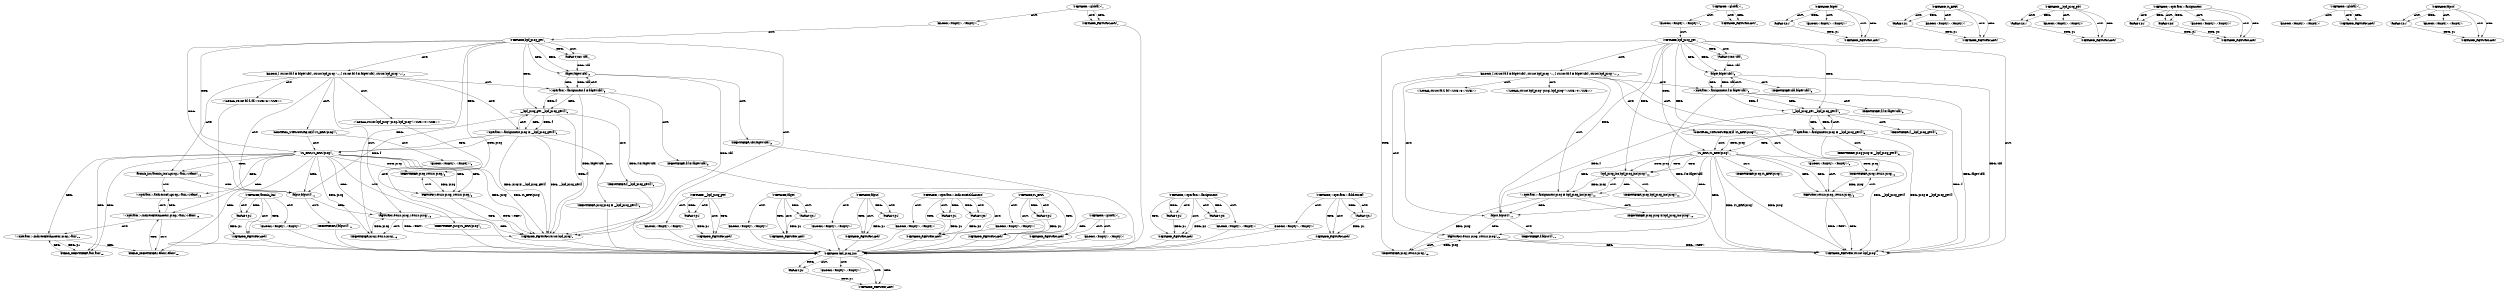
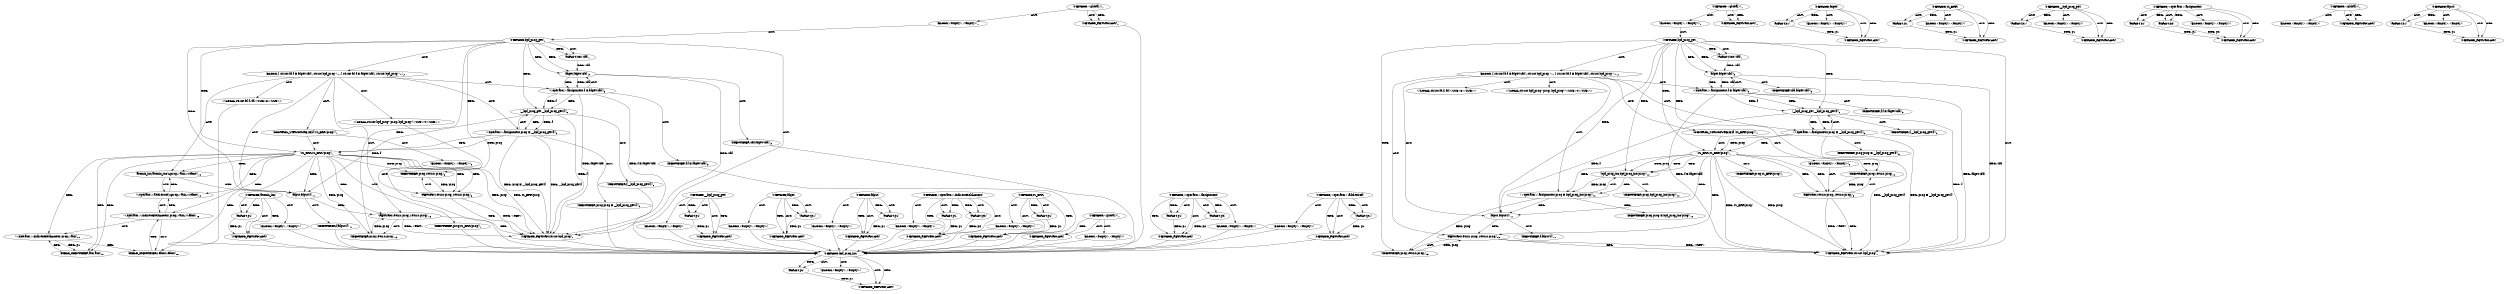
  digraph {
    n1 [label=<(METHOD,atomic_inc)>]
    n2 [label=<(PARAM,p1)>]
    n3 [label=<(BLOCK,&lt;empty&gt;,&lt;empty&gt;)>]
    n4 [label=<(METHOD_RETURN,ANY)>]
    n5 [label=<(METHOD,bpf_prog_inc)>]
    n6 [label=<(PARAM,p1)>]
    n7 [label=<(BLOCK,&lt;empty&gt;,&lt;empty&gt;)>]
    n8 [label=<(METHOD_RETURN,ANY)>]
    n9 [label=<(METHOD,&lt;global&gt;)<SUB>1</SUB>>]
    n10 [label=<(BLOCK,&lt;empty&gt;,&lt;empty&gt;)<SUB>1</SUB>>]
    n11 [label=<(METHOD_RETURN,ANY)<SUB>1</SUB>>]
    n12 [label=<(METHOD,bpf_prog_get)<SUB>1</SUB>>]
    n13 [label=<(PARAM,u32 ufd)<SUB>1</SUB>>]
    n14 [label=<(BLOCK,{ 	struct fd f = fdget(ufd); 	struct bpf_prog *...,{ 	struct fd f = fdget(ufd); 	struct bpf_prog *...)<SUB>2</SUB>>]
    n15 [label=<(fdget,fdget(ufd))<SUB>3</SUB>>]
    n16 [label=<(__bpf_prog_get,__bpf_prog_get(f))<SUB>6</SUB>>]
    n17 [label=<(IS_ERR,IS_ERR(prog))<SUB>7</SUB>>]
    n18 [label=<(IDENTIFIER,prog,return prog;)<SUB>8</SUB>>]
    n19 [label=<(fdput,fdput(f))<SUB>11</SUB>>]
    n20 [label=<(IDENTIFIER,prog,return prog;)<SUB>13</SUB>>]
    n21 [label=<(METHOD_RETURN,struct bpf_prog)<SUB>1</SUB>>]
    n22 [label="<(LOCAL,struct fd f: fd)<SUB>3</SUB>>"]
    n23 [label=<(&lt;operator&gt;.assignment,f = fdget(ufd))<SUB>3</SUB>>]
    n24 [label="<(LOCAL,struct bpf_prog* prog: bpf_prog*)<SUB>4</SUB>>"]
    n25 [label=<(&lt;operator&gt;.assignment,prog = __bpf_prog_get(f))<SUB>6</SUB>>]
    n26 [label=<(CONTROL_STRUCTURE,IF,if (IS_ERR(prog)))<SUB>7</SUB>>]
    n27 [label=<(atomic_inc,atomic_inc(&amp;prog-&gt;aux-&gt;refcnt))<SUB>10</SUB>>]
    n28 [label=<(RETURN,return prog;,return prog;)<SUB>13</SUB>>]
    n29 [label=<(IDENTIFIER,ufd,fdget(ufd))<SUB>3</SUB>>]
    n30 [label=<(IDENTIFIER,f,__bpf_prog_get(f))<SUB>6</SUB>>]
    n31 [label=<(IDENTIFIER,prog,IS_ERR(prog))<SUB>7</SUB>>]
    n32 [label=<(RETURN,return prog;,return prog;)<SUB>8</SUB>>]
    n33 [label=<(&lt;operator&gt;.addressOf,&amp;prog-&gt;aux-&gt;refcnt)<SUB>10</SUB>>]
    n34 [label=<(&lt;operator&gt;.indirectFieldAccess,prog-&gt;aux-&gt;refcnt)<SUB>18</SUB>>]
    n35 [label=<(&lt;operator&gt;.indirectFieldAccess,prog-&gt;aux)<SUB>10</SUB>>]
    n36 [label=<(FIELD_IDENTIFIER,aux,aux)<SUB>10</SUB>>]
    n37 [label=<(FIELD_IDENTIFIER,refcnt,refcnt)<SUB>18</SUB>>]
    n38 [label=<(IDENTIFIER,f,fdput(f))<SUB>11</SUB>>]
    n39 [label=<(IDENTIFIER,f,f = fdget(ufd))<SUB>3</SUB>>]
    n40 [label=<(IDENTIFIER,prog,prog = __bpf_prog_get(f))<SUB>6</SUB>>]
    n41 [label=<(BLOCK,&lt;empty&gt;,&lt;empty&gt;)<SUB>8</SUB>>]
    n42 [label=<(METHOD,fdget)>]
    n43 [label=<(PARAM,p1)>]
    n44 [label=<(BLOCK,&lt;empty&gt;,&lt;empty&gt;)>]
    n45 [label=<(METHOD_RETURN,ANY)>]
    n46 [label=<(METHOD,fdput)>]
    n47 [label=<(PARAM,p1)>]
    n48 [label=<(BLOCK,&lt;empty&gt;,&lt;empty&gt;)>]
    n49 [label=<(METHOD_RETURN,ANY)>]
    n50 [label=<(METHOD,&lt;operator&gt;.indirectFieldAccess)>]
    n51 [label=<(PARAM,p1)>]
    n52 [label=<(PARAM,p2)>]
    n53 [label=<(BLOCK,&lt;empty&gt;,&lt;empty&gt;)>]
    n54 [label=<(METHOD_RETURN,ANY)>]
    n55 [label=<(METHOD,IS_ERR)>]
    n56 [label=<(PARAM,p1)>]
    n57 [label=<(BLOCK,&lt;empty&gt;,&lt;empty&gt;)>]
    n58 [label=<(METHOD_RETURN,ANY)>]
    n59 [label=<(METHOD,__bpf_prog_get)>]
    n60 [label=<(PARAM,p1)>]
    n61 [label=<(BLOCK,&lt;empty&gt;,&lt;empty&gt;)>]
    n62 [label=<(METHOD_RETURN,ANY)>]
    n63 [label=<(METHOD,&lt;operator&gt;.assignment)>]
    n64 [label=<(PARAM,p1)>]
    n65 [label=<(PARAM,p2)>]
    n66 [label=<(BLOCK,&lt;empty&gt;,&lt;empty&gt;)>]
    n67 [label=<(METHOD_RETURN,ANY)>]
    n68 [label=<(METHOD,&lt;global&gt;)<SUB>1</SUB>>]
    n69 [label=<(BLOCK,&lt;empty&gt;,&lt;empty&gt;)>]
    n70 [label=<(METHOD_RETURN,ANY)>]
    n71 [label=<(METHOD,&lt;operator&gt;.addressOf)>]
    n72 [label=<(PARAM,p1)>]
    n73 [label=<(BLOCK,&lt;empty&gt;,&lt;empty&gt;)>]
    n74 [label=<(METHOD_RETURN,ANY)>]
    n75 [label=<(METHOD,&lt;global&gt;)<SUB>1</SUB>>]
    n76 [label=<(BLOCK,&lt;empty&gt;,&lt;empty&gt;)<SUB>1</SUB>>]
    n77 [label=<(METHOD_RETURN,ANY)<SUB>1</SUB>>]
    n78 [label=<(METHOD,bpf_prog_get)<SUB>1</SUB>>]
    n79 [label=<(PARAM,u32 ufd)<SUB>1</SUB>>]
    n80 [label=<(BLOCK,{ 	struct fd f = fdget(ufd); 	struct bpf_prog *...,{ 	struct fd f = fdget(ufd); 	struct bpf_prog *...)<SUB>2</SUB>>]
    n81 [label=<(fdget,fdget(ufd))<SUB>3</SUB>>]
    n82 [label=<(__bpf_prog_get,__bpf_prog_get(f))<SUB>6</SUB>>]
    n83 [label=<(IS_ERR,IS_ERR(prog))<SUB>7</SUB>>]
    n84 [label=<(IDENTIFIER,prog,return prog;)<SUB>8</SUB>>]
    n85 [label=<(bpf_prog_inc,bpf_prog_inc(prog))<SUB>10</SUB>>]
    n86 [label=<(fdput,fdput(f))<SUB>11</SUB>>]
    n87 [label=<(IDENTIFIER,prog,return prog;)<SUB>13</SUB>>]
    n88 [label=<(METHOD_RETURN,struct bpf_prog)<SUB>1</SUB>>]
    n89 [label="<(LOCAL,struct fd f: fd)<SUB>3</SUB>>"]
    n90 [label=<(&lt;operator&gt;.assignment,f = fdget(ufd))<SUB>3</SUB>>]
    n91 [label="<(LOCAL,struct bpf_prog* prog: bpf_prog*)<SUB>4</SUB>>"]
    n92 [label=<(&lt;operator&gt;.assignment,prog = __bpf_prog_get(f))<SUB>6</SUB>>]
    n93 [label=<(CONTROL_STRUCTURE,IF,if (IS_ERR(prog)))<SUB>7</SUB>>]
    n94 [label=<(&lt;operator&gt;.assignment,prog = bpf_prog_inc(prog))<SUB>10</SUB>>]
    n95 [label=<(RETURN,return prog;,return prog;)<SUB>13</SUB>>]
    n96 [label=<(IDENTIFIER,ufd,fdget(ufd))<SUB>3</SUB>>]
    n97 [label=<(IDENTIFIER,f,__bpf_prog_get(f))<SUB>6</SUB>>]
    n98 [label=<(IDENTIFIER,prog,IS_ERR(prog))<SUB>7</SUB>>]
    n99 [label=<(RETURN,return prog;,return prog;)<SUB>8</SUB>>]
    n100 [label=<(IDENTIFIER,prog,bpf_prog_inc(prog))<SUB>10</SUB>>]
    n101 [label=<(IDENTIFIER,f,fdput(f))<SUB>11</SUB>>]
    n102 [label=<(IDENTIFIER,f,f = fdget(ufd))<SUB>3</SUB>>]
    n103 [label=<(IDENTIFIER,prog,prog = __bpf_prog_get(f))<SUB>6</SUB>>]
    n104 [label=<(BLOCK,&lt;empty&gt;,&lt;empty&gt;)<SUB>8</SUB>>]
    n105 [label=<(IDENTIFIER,prog,prog = bpf_prog_inc(prog))<SUB>10</SUB>>]
    n106 [label=<(METHOD,fdget)>]
    n107 [label=<(PARAM,p1)>]
    n108 [label=<(BLOCK,&lt;empty&gt;,&lt;empty&gt;)>]
    n109 [label=<(METHOD_RETURN,ANY)>]
    n110 [label=<(METHOD,IS_ERR)>]
    n111 [label=<(PARAM,p1)>]
    n112 [label=<(BLOCK,&lt;empty&gt;,&lt;empty&gt;)>]
    n113 [label=<(METHOD_RETURN,ANY)>]
    n114 [label=<(METHOD,__bpf_prog_get)>]
    n115 [label=<(PARAM,p1)>]
    n116 [label=<(BLOCK,&lt;empty&gt;,&lt;empty&gt;)>]
    n117 [label=<(METHOD_RETURN,ANY)>]
    n118 [label=<(METHOD,&lt;operator&gt;.assignment)>]
    n119 [label=<(PARAM,p1)>]
    n120 [label=<(PARAM,p2)>]
    n121 [label=<(BLOCK,&lt;empty&gt;,&lt;empty&gt;)>]
    n122 [label=<(METHOD_RETURN,ANY)>]
    n123 [label=<(METHOD,&lt;global&gt;)<SUB>1</SUB>>]
    n124 [label=<(BLOCK,&lt;empty&gt;,&lt;empty&gt;)>]
    n125 [label=<(METHOD_RETURN,ANY)>]
    n126 [label=<(METHOD,fdput)>]
    n127 [label=<(PARAM,p1)>]
    n128 [label=<(BLOCK,&lt;empty&gt;,&lt;empty&gt;)>]
    n129 [label=<(METHOD_RETURN,ANY)>]
    n1 -> n2 [label="AST: "]
    n1 -> n2 [label="DDG: "]
    n1 -> n3 [label="AST: "]
    n1 -> n4 [label="AST: "]
    n1 -> n4 [label="CFG: "]
    n2 -> n4 [label="DDG: p1"]
    n3 -> n5
    n4 -> n5
    n5 -> n6 [label="AST: "]
    n5 -> n6 [label="DDG: "]
    n5 -> n7 [label="AST: "]
    n5 -> n8 [label="AST: "]
    n5 -> n8 [label="CFG: "]
    n6 -> n8 [label="DDG: p1"]
    n9 -> n10 [label="AST: "]
    n9 -> n11 [label="AST: "]
    n9 -> n11 [label="CFG: "]
    n10 -> n12 [label="AST: "]
    n11 -> n5
    n12 -> n13 [label="AST: "]
    n12 -> n13 [label="DDG: "]
    n12 -> n14 [label="AST: "]
    n12 -> n15 [label="CFG: "]
    n12 -> n15 [label="DDG: "]
    n12 -> n16 [label="DDG: "]
    n12 -> n17 [label="DDG: "]
    n12 -> n18 [label="DDG: "]
    n12 -> n19 [label="DDG: "]
    n12 -> n20 [label="DDG: "]
    n12 -> n21 [label="AST: "]
    n13 -> n15 [label="DDG: ufd"]
    n14 -> n19 [label="AST: "]
    n14 -> n22 [label="AST: "]
    n14 -> n23 [label="AST: "]
    n14 -> n24 [label="AST: "]
    n14 -> n25 [label="AST: "]
    n14 -> n26 [label="AST: "]
    n14 -> n27 [label="AST: "]
    n14 -> n28 [label="AST: "]
    n15 -> n21 [label="DDG: ufd"]
    n15 -> n23 [label="CFG: "]
    n15 -> n23 [label="DDG: ufd"]
    n15 -> n29 [label="AST: "]
    n16 -> n19 [label="DDG: f"]
    n16 -> n21 [label="DDG: f"]
    n16 -> n25 [label="CFG: "]
    n16 -> n25 [label="DDG: f"]
    n16 -> n30 [label="AST: "]
    n17 -> n18 [label="DDG: prog"]
    n17 -> n19 [label="CDG: "]
    n17 -> n20 [label="DDG: prog"]
    n17 -> n21 [label="DDG: prog"]
    n17 -> n21 [label="DDG: IS_ERR(prog)"]
    n17 -> n27 [label="CDG: "]
    n17 -> n28 [label="CDG: "]
    n17 -> n31 [label="AST: "]
    n17 -> n32 [label="CFG: "]
    n17 -> n32 [label="CDG: "]
    n17 -> n33 [label="CDG: "]
    n17 -> n34 [label="CDG: "]
    n17 -> n35 [label="CDG: "]
    n17 -> n36 [label="CFG: "]
    n17 -> n36 [label="CDG: "]
    n17 -> n37 [label="CDG: "]
    n18 -> n32 [label="DDG: prog"]
    n19 -> n28 [label="CFG: "]
    n19 -> n38 [label="AST: "]
    n20 -> n28 [label="DDG: prog"]
    n21 -> n5
    n22 -> n5
    n23 -> n15 [label="AST: "]
    n23 -> n16 [label="CFG: "]
    n23 -> n16 [label="DDG: f"]
    n23 -> n21 [label="DDG: fdget(ufd)"]
    n23 -> n21 [label="DDG: f = fdget(ufd)"]
    n23 -> n39 [label="AST: "]
    n24 -> n5
    n25 -> n16 [label="AST: "]
    n25 -> n17 [label="CFG: "]
    n25 -> n17 [label="DDG: prog"]
    n25 -> n21 [label="DDG: __bpf_prog_get(f)"]
    n25 -> n21 [label="DDG: prog = __bpf_prog_get(f)"]
    n25 -> n40 [label="AST: "]
    n26 -> n17 [label="AST: "]
    n26 -> n41 [label="AST: "]
    n27 -> n19 [label="CFG: "]
    n27 -> n33 [label="AST: "]
    n28 -> n20 [label="AST: "]
    n28 -> n21 [label="CFG: "]
    n28 -> n21 [label="DDG: &lt;RET&gt;"]
    n29 -> n5
    n30 -> n5
    n31 -> n5
    n32 -> n18 [label="AST: "]
    n32 -> n21 [label="CFG: "]
    n32 -> n21 [label="DDG: &lt;RET&gt;"]
+   n33 -> n27 [label="CFG: "]
    n33 -> n34 [label="AST: "]
    n34 -> n33 [label="CFG: "]
    n34 -> n35 [label="AST: "]
    n34 -> n37 [label="AST: "]
    n35 -> n36 [label="DDG: p1"]
    n35 -> n37 [label="CFG: "]
    n36 -> n35 [label="CFG: "]
    n37 -> n34 [label="CFG: "]
    n38 -> n5
    n39 -> n5
    n40 -> n5
    n41 -> n32 [label="AST: "]
    n42 -> n43 [label="AST: "]
    n42 -> n43 [label="DDG: "]
    n42 -> n44 [label="AST: "]
    n42 -> n45 [label="AST: "]
    n42 -> n45 [label="CFG: "]
    n43 -> n45 [label="DDG: p1"]
    n44 -> n5
    n45 -> n5
    n46 -> n47 [label="AST: "]
    n46 -> n47 [label="DDG: "]
    n46 -> n48 [label="AST: "]
    n46 -> n49 [label="AST: "]
    n46 -> n49 [label="CFG: "]
    n47 -> n49 [label="DDG: p1"]
    n48 -> n5
    n49 -> n5
    n50 -> n51 [label="AST: "]
    n50 -> n51 [label="DDG: "]
    n50 -> n52 [label="AST: "]
    n50 -> n52 [label="DDG: "]
    n50 -> n53 [label="AST: "]
    n50 -> n54 [label="AST: "]
    n50 -> n54 [label="CFG: "]
    n51 -> n54 [label="DDG: p1"]
    n52 -> n54 [label="DDG: p2"]
    n53 -> n5
    n54 -> n5
    n55 -> n56 [label="AST: "]
    n55 -> n56 [label="DDG: "]
    n55 -> n57 [label="AST: "]
    n55 -> n58 [label="AST: "]
    n55 -> n58 [label="CFG: "]
    n56 -> n58 [label="DDG: p1"]
    n57 -> n5
    n58 -> n5
    n59 -> n60 [label="AST: "]
    n59 -> n60 [label="DDG: "]
    n59 -> n61 [label="AST: "]
    n59 -> n62 [label="AST: "]
    n59 -> n62 [label="CFG: "]
    n60 -> n62 [label="DDG: p1"]
    n61 -> n5
    n62 -> n5
    n63 -> n64 [label="AST: "]
    n63 -> n64 [label="DDG: "]
    n63 -> n65 [label="AST: "]
    n63 -> n65 [label="DDG: "]
    n63 -> n66 [label="AST: "]
    n63 -> n67 [label="AST: "]
    n63 -> n67 [label="CFG: "]
    n64 -> n67 [label="DDG: p1"]
    n65 -> n67 [label="DDG: p2"]
    n66 -> n5
    n67 -> n5
    n68 -> n69 [label="AST: "]
    n68 -> n70 [label="AST: "]
    n68 -> n70 [label="CFG: "]
    n69 -> n5
    n70 -> n5
    n71 -> n72 [label="AST: "]
    n71 -> n72 [label="DDG: "]
    n71 -> n73 [label="AST: "]
    n71 -> n74 [label="AST: "]
    n71 -> n74 [label="CFG: "]
    n72 -> n74 [label="DDG: p1"]
    n73 -> n5
    n74 -> n5
    n75 -> n76 [label="AST: "]
    n75 -> n77 [label="AST: "]
    n75 -> n77 [label="CFG: "]
    n76 -> n78 [label="AST: "]
    n78 -> n79 [label="AST: "]
    n78 -> n79 [label="DDG: "]
    n78 -> n80 [label="AST: "]
    n78 -> n81 [label="CFG: "]
    n78 -> n81 [label="DDG: "]
    n78 -> n82 [label="DDG: "]
    n78 -> n83 [label="DDG: "]
    n78 -> n84 [label="DDG: "]
    n78 -> n85 [label="DDG: "]
    n78 -> n86 [label="DDG: "]
    n78 -> n87 [label="DDG: "]
    n78 -> n88 [label="AST: "]
    n79 -> n81 [label="DDG: ufd"]
    n80 -> n86 [label="AST: "]
    n80 -> n89 [label="AST: "]
    n80 -> n90 [label="AST: "]
    n80 -> n91 [label="AST: "]
    n80 -> n92 [label="AST: "]
    n80 -> n93 [label="AST: "]
    n80 -> n94 [label="AST: "]
    n80 -> n95 [label="AST: "]
    n81 -> n88 [label="DDG: ufd"]
    n81 -> n90 [label="CFG: "]
    n81 -> n90 [label="DDG: ufd"]
    n81 -> n96 [label="AST: "]
    n82 -> n86 [label="DDG: f"]
    n82 -> n88 [label="DDG: f"]
    n82 -> n92 [label="CFG: "]
    n82 -> n92 [label="DDG: f"]
    n82 -> n97 [label="AST: "]
    n83 -> n84 [label="DDG: prog"]
    n83 -> n85 [label="CFG: "]
    n83 -> n85 [label="DDG: prog"]
    n83 -> n85 [label="CDG: "]
    n83 -> n86 [label="CDG: "]
    n83 -> n88 [label="DDG: prog"]
    n83 -> n88 [label="DDG: IS_ERR(prog)"]
    n83 -> n94 [label="CDG: "]
    n83 -> n95 [label="CDG: "]
    n83 -> n98 [label="AST: "]
    n83 -> n99 [label="CFG: "]
    n83 -> n99 [label="CDG: "]
    n84 -> n99 [label="DDG: prog"]
    n85 -> n94 [label="CFG: "]
    n85 -> n94 [label="DDG: prog"]
    n85 -> n100 [label="AST: "]
    n86 -> n95 [label="CFG: "]
    n86 -> n101 [label="AST: "]
    n87 -> n95 [label="DDG: prog"]
    n90 -> n81 [label="AST: "]
    n90 -> n82 [label="CFG: "]
    n90 -> n82 [label="DDG: f"]
    n90 -> n88 [label="DDG: fdget(ufd)"]
    n90 -> n88 [label="DDG: f = fdget(ufd)"]
    n90 -> n102 [label="AST: "]
    n92 -> n82 [label="AST: "]
    n92 -> n83 [label="CFG: "]
    n92 -> n83 [label="DDG: prog"]
    n92 -> n88 [label="DDG: __bpf_prog_get(f)"]
    n92 -> n88 [label="DDG: prog = __bpf_prog_get(f)"]
    n92 -> n103 [label="AST: "]
    n93 -> n83 [label="AST: "]
    n93 -> n104 [label="AST: "]
    n94 -> n85 [label="AST: "]
    n94 -> n86 [label="CFG: "]
    n94 -> n87 [label="DDG: prog"]
-   n94 -> n105 [label="AST: "]
+   n94 -> n105 [label="CDG: "]
    n95 -> n87 [label="AST: "]
    n95 -> n88 [label="CFG: "]
    n95 -> n88 [label="DDG: &lt;RET&gt;"]
    n99 -> n84 [label="AST: "]
    n99 -> n88 [label="CFG: "]
    n99 -> n88 [label="DDG: &lt;RET&gt;"]
    n104 -> n99 [label="AST: "]
    n106 -> n107 [label="AST: "]
    n106 -> n107 [label="DDG: "]
    n106 -> n108 [label="AST: "]
    n106 -> n109 [label="AST: "]
    n106 -> n109 [label="CFG: "]
    n107 -> n109 [label="DDG: p1"]
    n110 -> n111 [label="AST: "]
    n110 -> n111 [label="DDG: "]
    n110 -> n112 [label="AST: "]
    n110 -> n113 [label="AST: "]
    n110 -> n113 [label="CFG: "]
    n111 -> n113 [label="DDG: p1"]
    n114 -> n115 [label="AST: "]
    n114 -> n115 [label="DDG: "]
    n114 -> n116 [label="AST: "]
    n114 -> n117 [label="AST: "]
    n114 -> n117 [label="CFG: "]
    n115 -> n117 [label="DDG: p1"]
    n118 -> n119 [label="AST: "]
    n118 -> n119 [label="DDG: "]
    n118 -> n120 [label="AST: "]
    n118 -> n120 [label="DDG: "]
    n118 -> n121 [label="AST: "]
    n118 -> n122 [label="AST: "]
    n118 -> n122 [label="CFG: "]
    n119 -> n122 [label="DDG: p1"]
    n120 -> n122 [label="DDG: p2"]
    n123 -> n124 [label="AST: "]
    n123 -> n125 [label="AST: "]
    n123 -> n125 [label="CFG: "]
    n126 -> n127 [label="AST: "]
    n126 -> n127 [label="DDG: "]
    n126 -> n128 [label="AST: "]
    n126 -> n129 [label="AST: "]
    n126 -> n129 [label="CFG: "]
    n127 -> n129 [label="DDG: p1"]
  }
